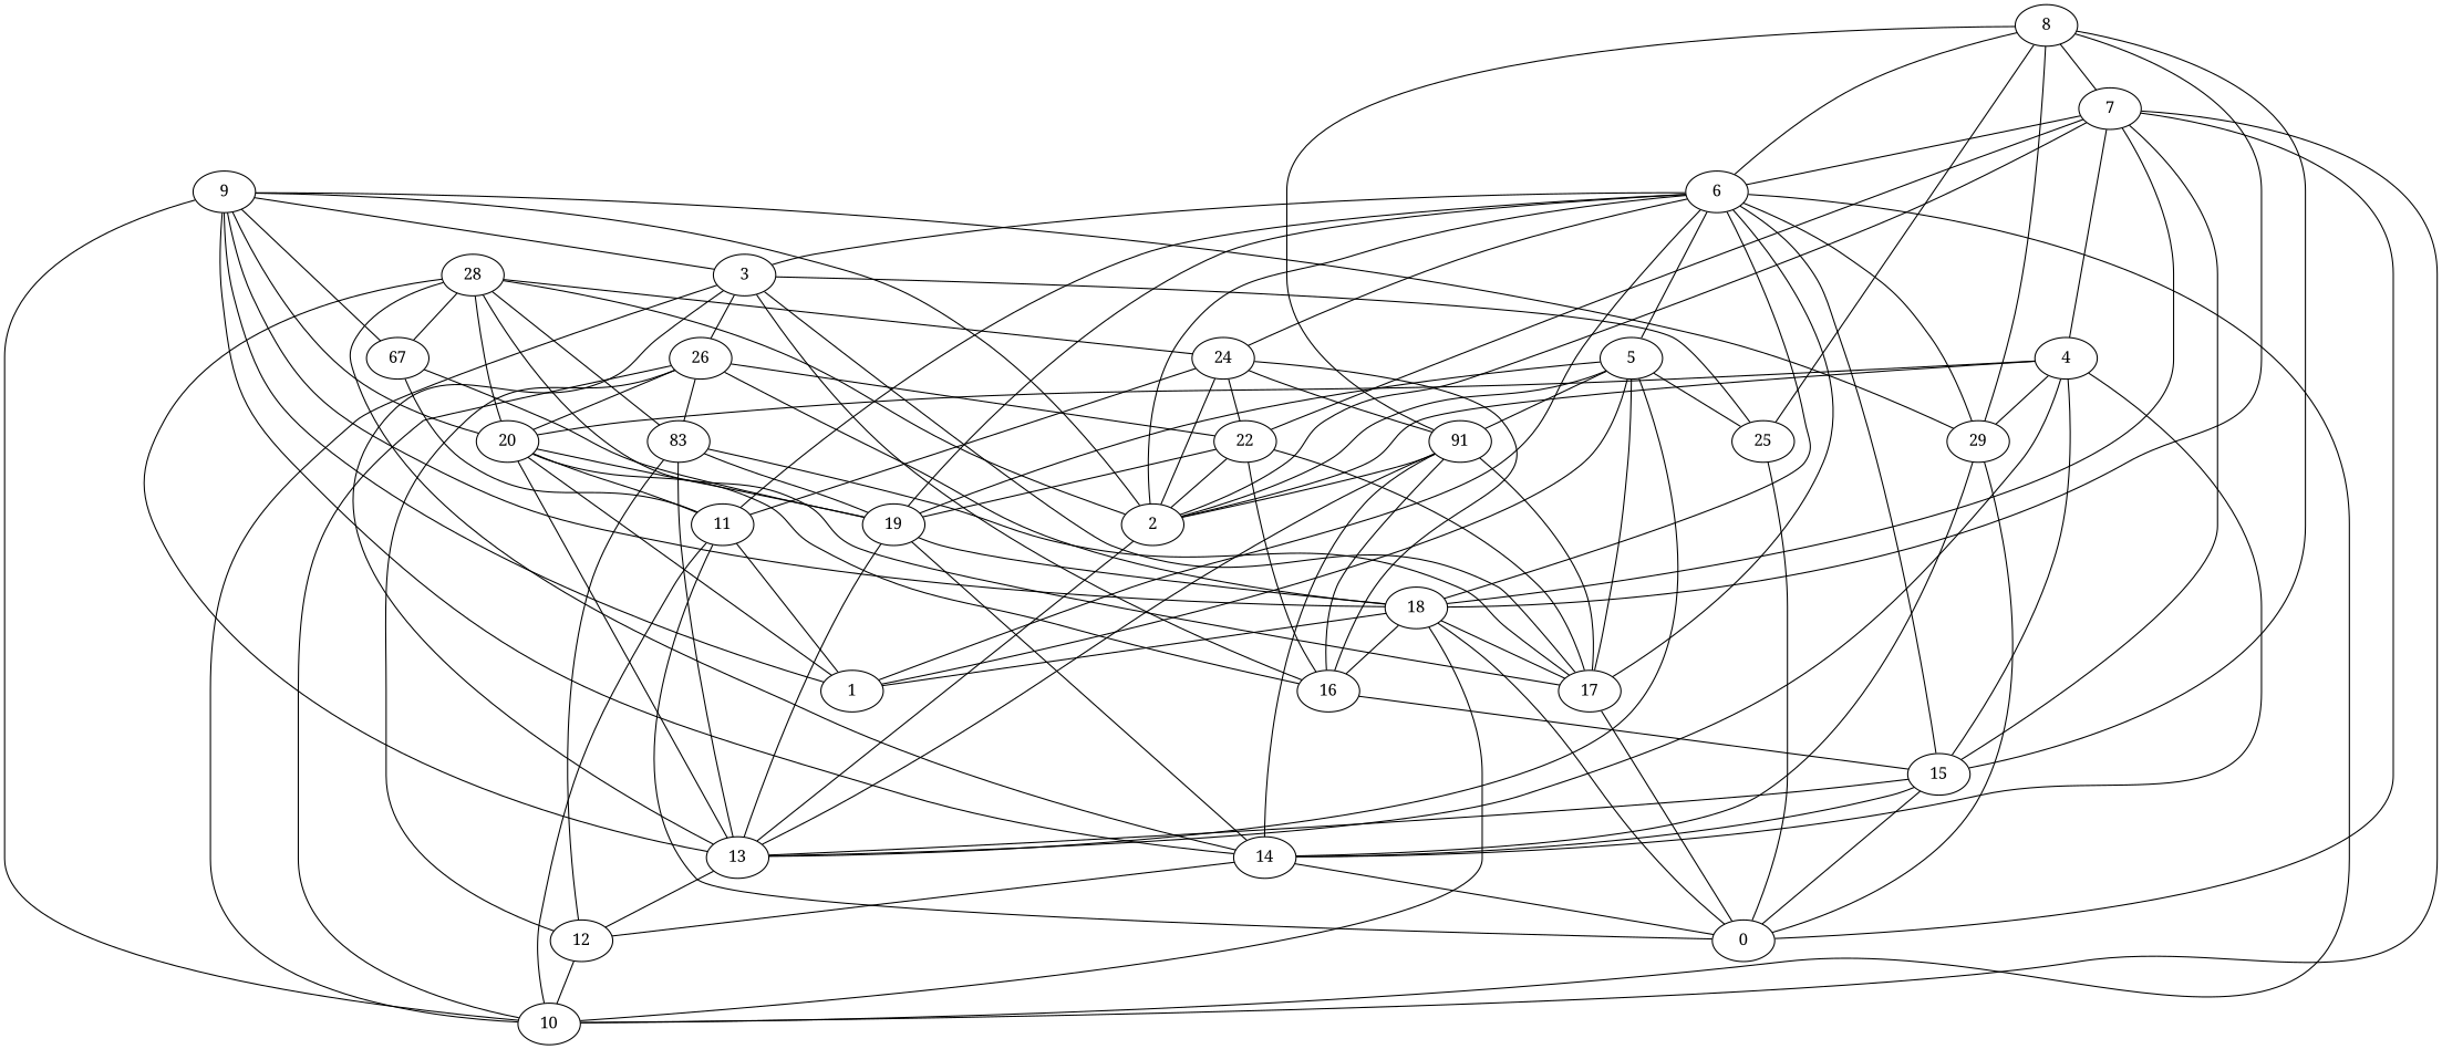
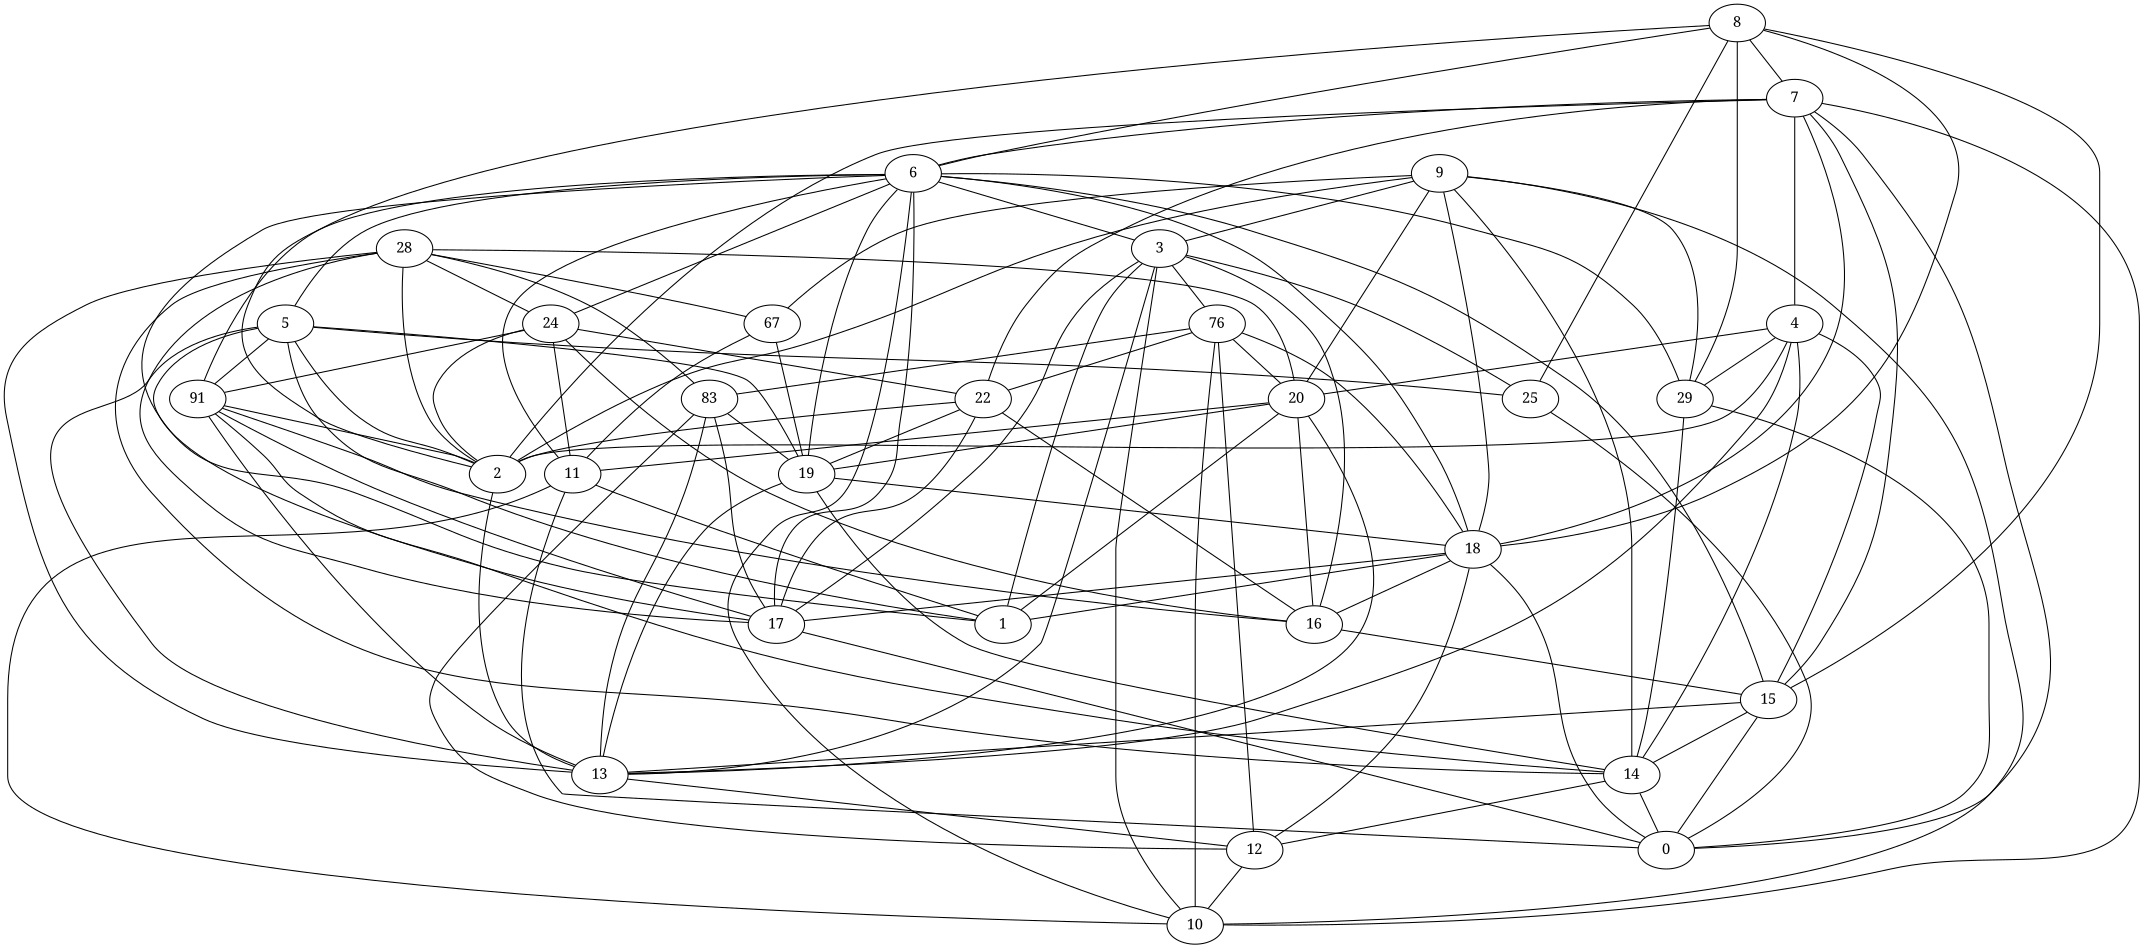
  digraph {
    fontname="Noto Serif"
    node [fontname="Noto Serif"]
    edge [color=black dir=none fontname="Noto Serif"]
    15
    14
    13
    0
    12
    10
    9
    20
    18
    n10 [label=67]
    2
    29
    3
    16
    19
    1
    11
    17
    22
-   26
+   26 [label=76]
    n21 [label=83]
    4
    25
    6
    24
    5
    8
    7
    n29 [label=91]
    28
    subgraph sub_1 {
      15
      14
      13
      0
      12
      10
      9
      20
      18
      n10
      2
      29
      3
      16
      19
      1
      11
      17
      22
      26
      n21
      4
      25
      6
      24
      5
      8
      7
      n29
      28
    }
    15 -> 14
    15 -> 13
    15 -> 0
    14 -> 0
    14 -> 12
    13 -> 12
    12 -> 10
    9 -> 14
    9 -> 10
    9 -> 20
    9 -> 18
    9 -> n10
    9 -> 2
    9 -> 29
    9 -> 3
    20 -> 13
    20 -> 16
    20 -> 19
    20 -> 1
    20 -> 11
    18 -> 0
-   18 -> 10
+   18 -> 12
    18 -> 16
    18 -> 1
    18 -> 17
    n10 -> 19
    n10 -> 11
    2 -> 13
    29 -> 14
    29 -> 0
    3 -> 13
    3 -> 10
    3 -> 16
-   9 -> 1
+   3 -> 1
    3 -> 17
    3 -> 26
    3 -> 25
    16 -> 15
    19 -> 14
    19 -> 13
    19 -> 18
    11 -> 0
    11 -> 10
    11 -> 1
    17 -> 0
    22 -> 2
    22 -> 16
    22 -> 19
    22 -> 17
    26 -> 12
    26 -> 10
    26 -> 20
    26 -> 18
    26 -> 22
    26 -> n21
    n21 -> 13
    n21 -> 12
    n21 -> 19
    n21 -> 17
    4 -> 15
    4 -> 14
    4 -> 13
    4 -> 20
    4 -> 2
    4 -> 29
    25 -> 0
    6 -> 15
    6 -> 10
    6 -> 18
    6 -> 2
    6 -> 29
    6 -> 3
    6 -> 19
    6 -> 1
    6 -> 11
    6 -> 17
    6 -> 24
    6 -> 5
    24 -> 2
    24 -> 16
    24 -> 11
    24 -> 22
    24 -> n29
    5 -> 13
    5 -> 2
    5 -> 19
    5 -> 1
    5 -> 17
    5 -> 25
    5 -> n29
    8 -> 15
    8 -> 18
    8 -> 29
    8 -> 25
    8 -> 6
    8 -> 7
    8 -> n29
    7 -> 15
    7 -> 0
    7 -> 10
    7 -> 18
    7 -> 2
    7 -> 22
    7 -> 4
    7 -> 6
    n29 -> 14
    n29 -> 13
    n29 -> 2
    n29 -> 16
    n29 -> 17
    28 -> 14
    28 -> 13
    28 -> 20
    28 -> n10
    28 -> 2
    28 -> 17
    28 -> n21
    28 -> 24
  }
